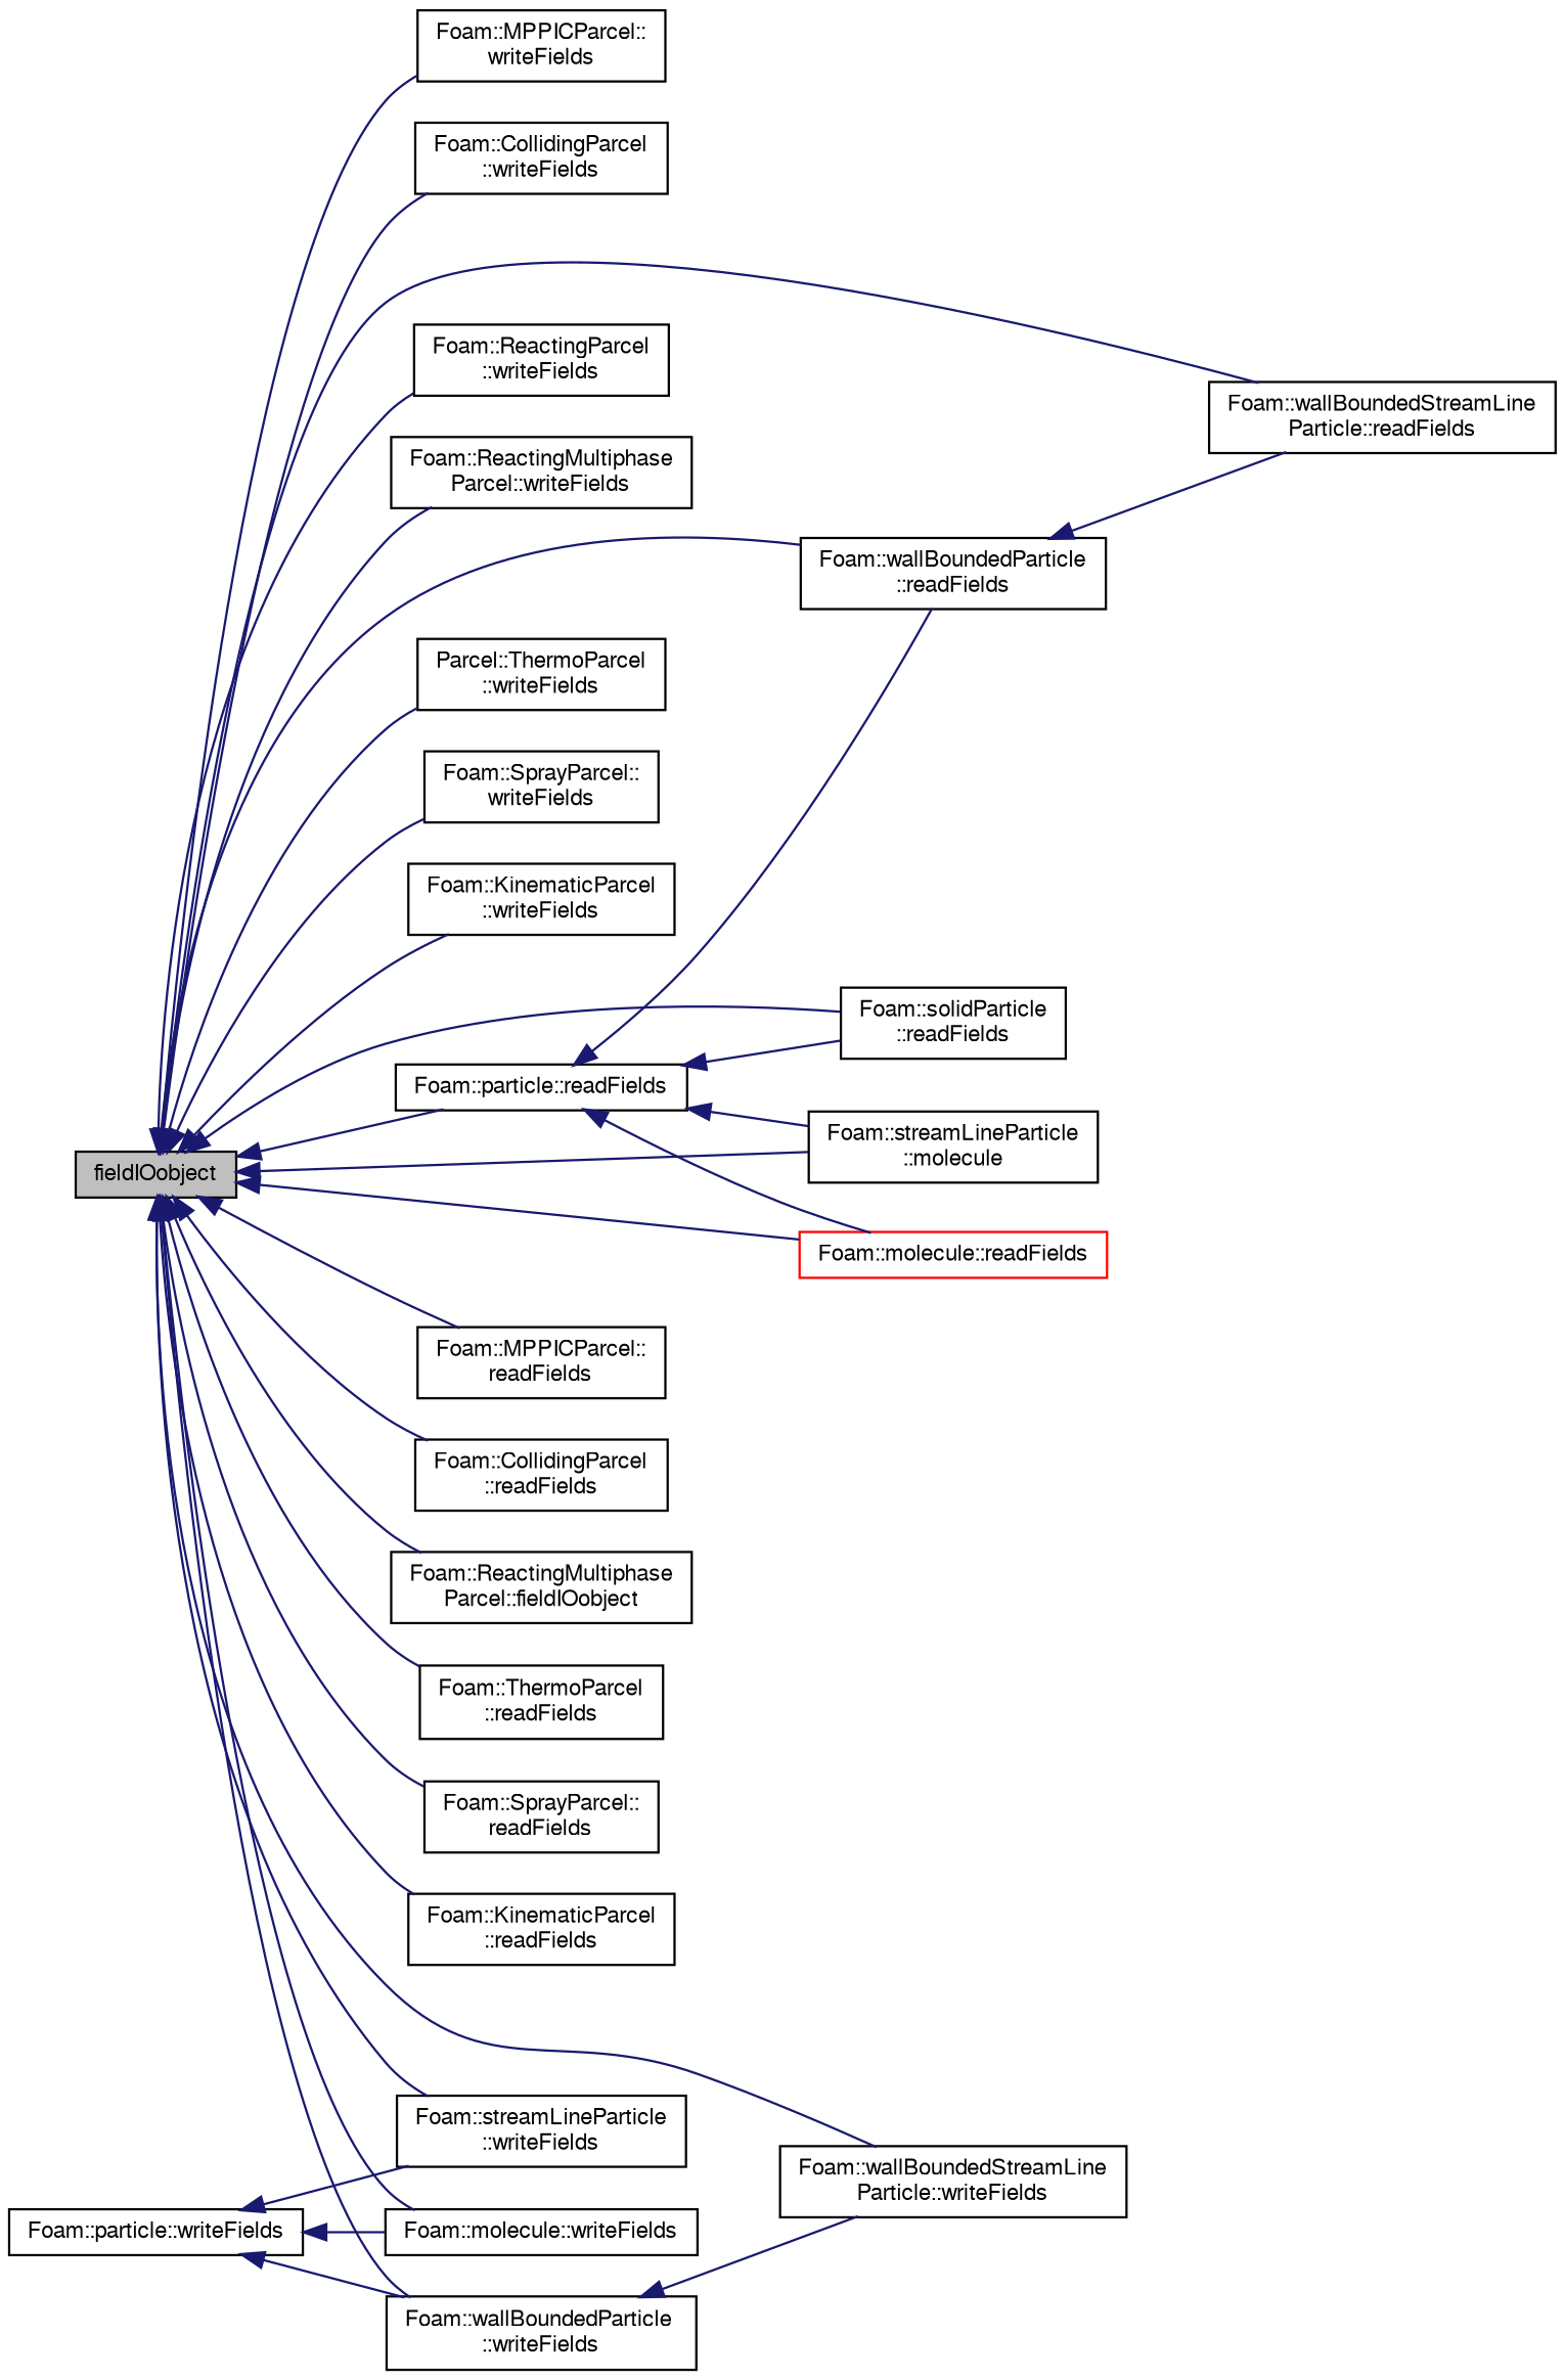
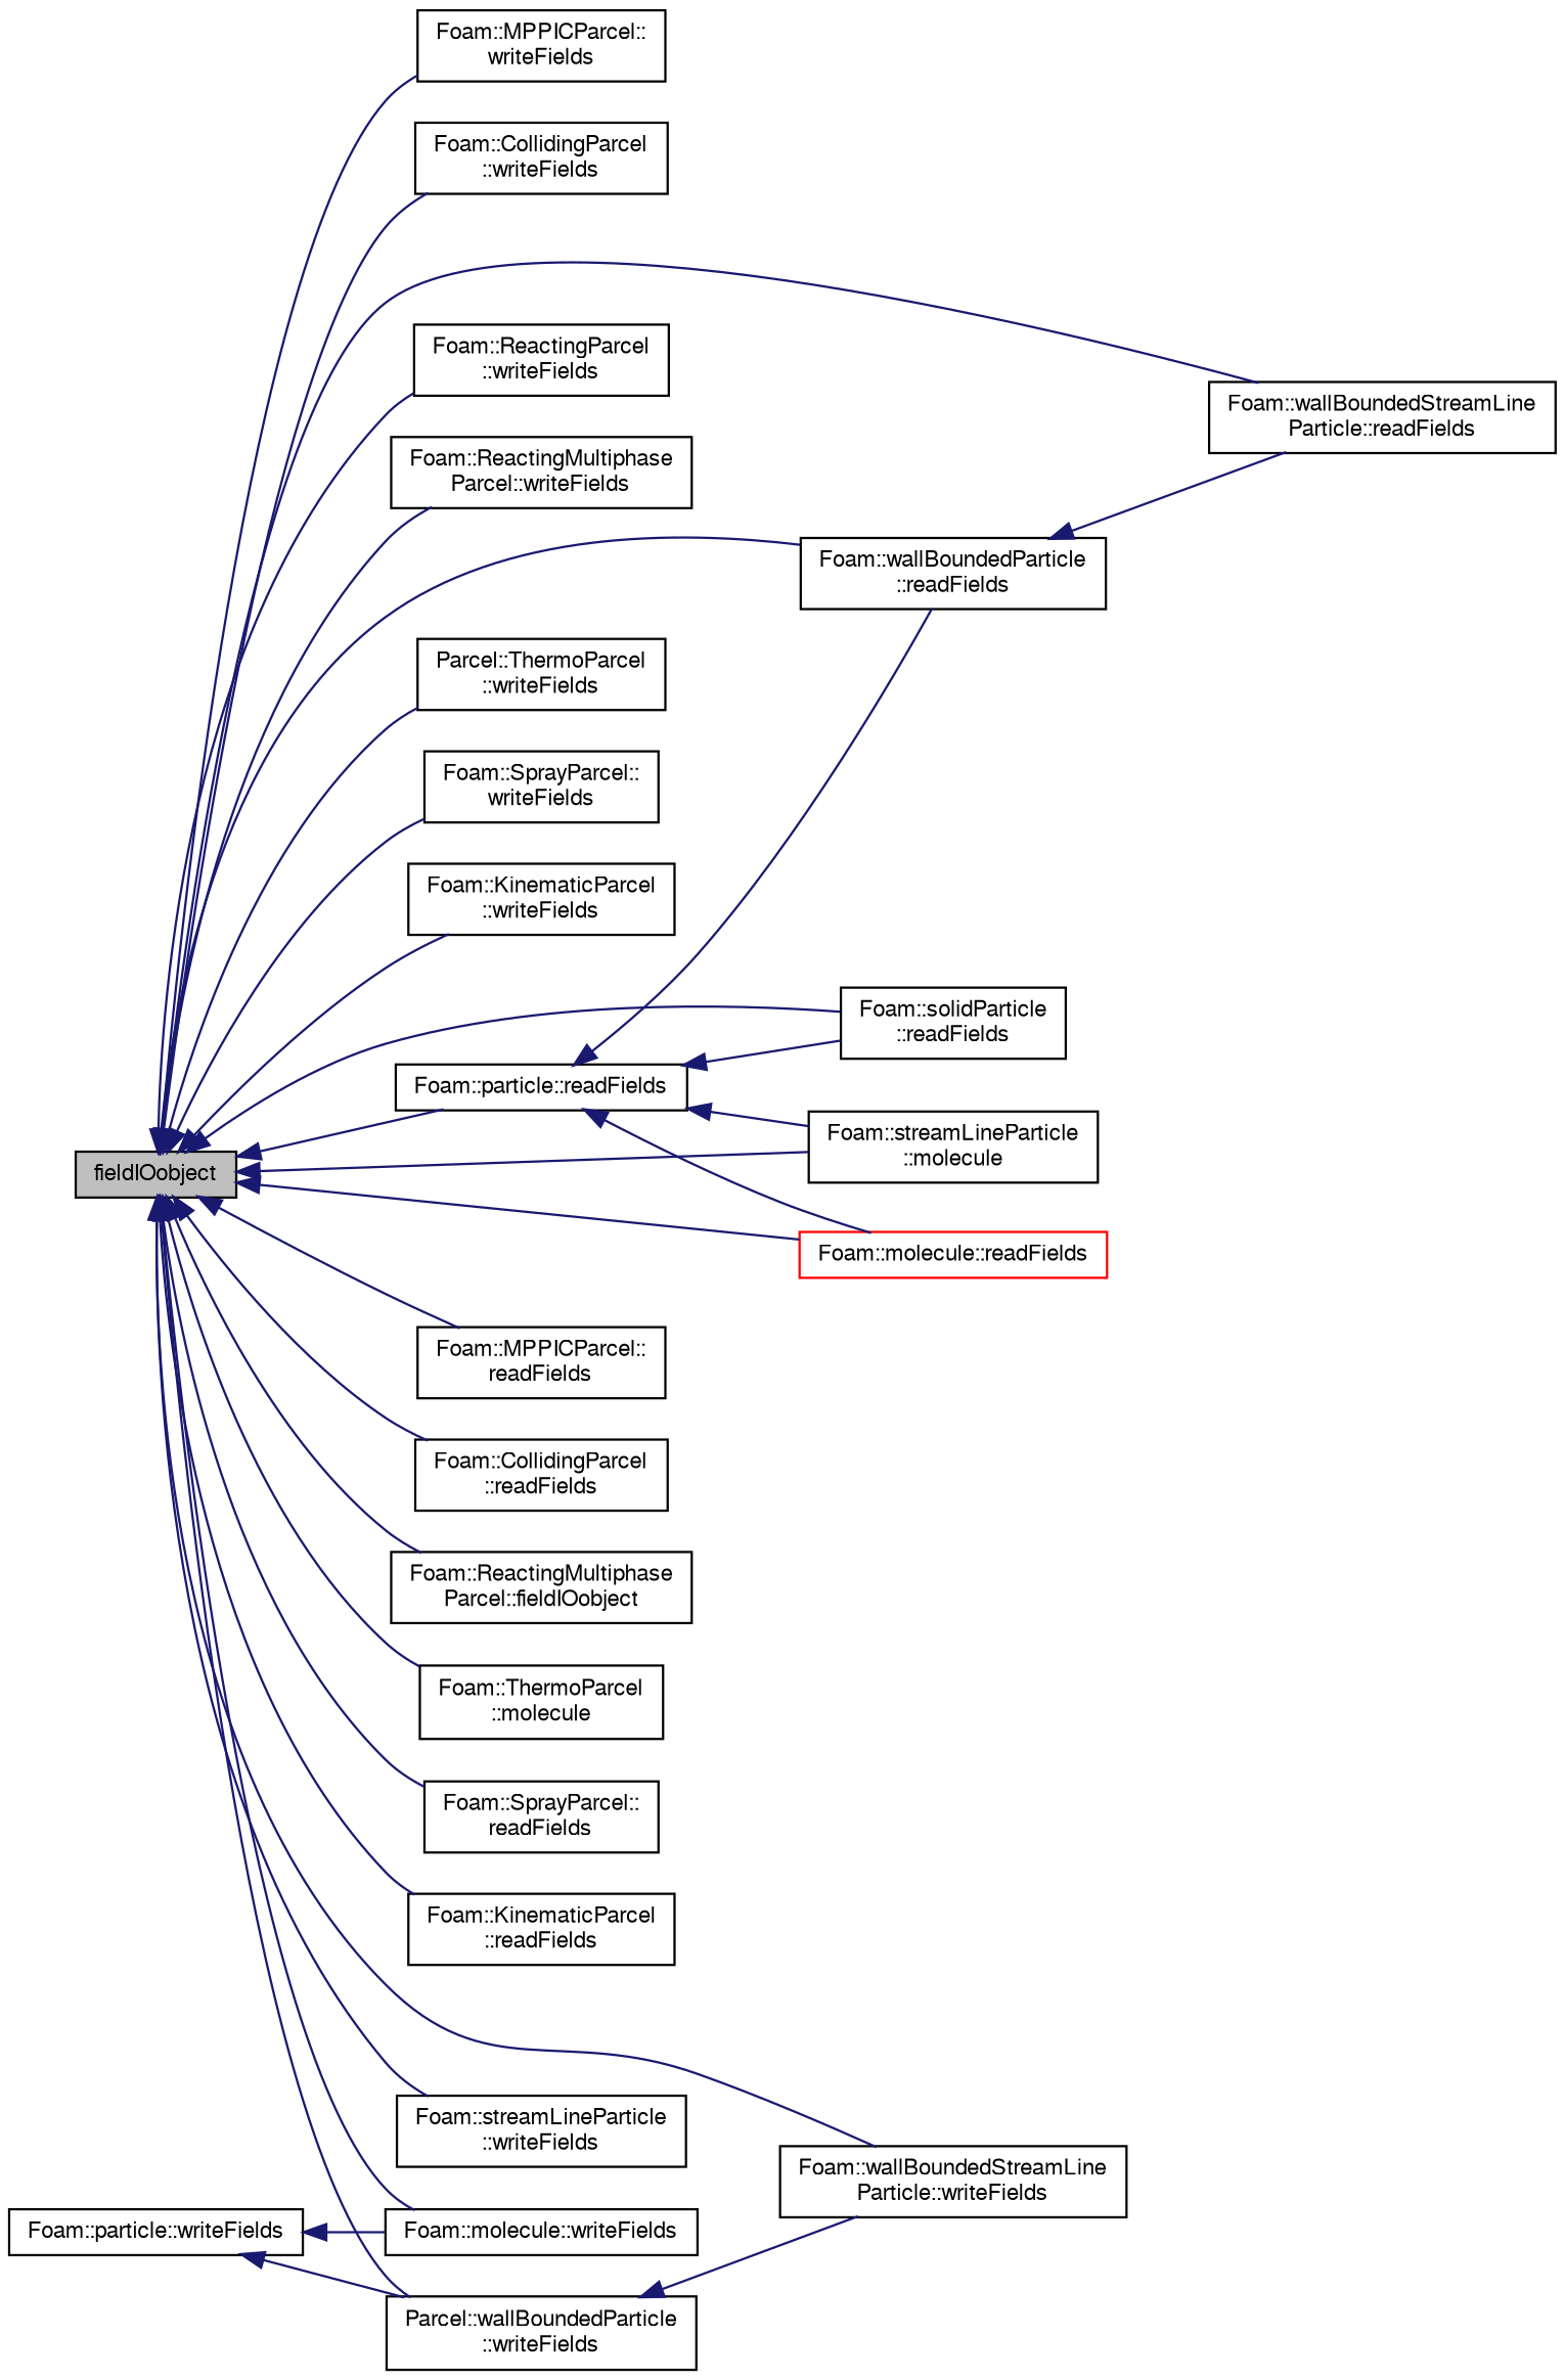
  digraph {
    rankdir=LR
    node [color=black fontname=FreeSans fontsize=10 shape=record]
    edge [color=midnightblue dir=back fontname=FreeSans fontsize=10 labelfontname=FreeSans labelfontsize=10 style=solid]
    n1 [fillcolor=grey75 fontcolor=black height=0.2 label=fieldIOobject style=filled width=0.4]
    n2 [height=0.2 label="Foam::wallBoundedStreamLine\lParticle::readFields" width=0.4]
    n3 [height=0.2 label="Foam::solidParticle\l::readFields" width=0.4]
    n4 [height=0.2 label="Foam::MPPICParcel::\lreadFields" width=0.4]
    n5 [height=0.2 label="Foam::streamLineParticle\l::molecule" width=0.4]
    n6 [height=0.2 label="Foam::CollidingParcel\l::readFields" width=0.4]
    n7 [height=0.2 label="Foam::wallBoundedParticle\l::readFields" width=0.4]
    n8 [color=red height=0.2 label="Foam::molecule::readFields" width=0.4]
    n9 [height=0.2 label="Foam::ReactingMultiphase\lParcel::fieldIOobject" width=0.4]
-   n10 [height=0.2 label="Foam::ThermoParcel\l::readFields" width=0.4]
+   n10 [height=0.2 label="Foam::ThermoParcel\l::molecule" width=0.4]
    n11 [height=0.2 label="Foam::SprayParcel::\lreadFields" width=0.4]
    n12 [height=0.2 label="Foam::particle::readFields" width=0.4]
    n13 [height=0.2 label="Foam::KinematicParcel\l::readFields" width=0.4]
    n14 [height=0.2 label="Foam::wallBoundedStreamLine\lParticle::writeFields" width=0.4]
    n15 [height=0.2 label="Foam::MPPICParcel::\lwriteFields" width=0.4]
    n16 [height=0.2 label="Foam::streamLineParticle\l::writeFields" width=0.4]
    n17 [height=0.2 label="Foam::CollidingParcel\l::writeFields" width=0.4]
-   n18 [height=0.2 label="Foam::wallBoundedParticle\l::writeFields" width=0.4]
+   n18 [height=0.2 label="Parcel::wallBoundedParticle\l::writeFields" width=0.4]
    n19 [height=0.2 label="Foam::molecule::writeFields" width=0.4]
    n20 [height=0.2 label="Foam::ReactingParcel\l::writeFields" width=0.4]
    n21 [height=0.2 label="Foam::ReactingMultiphase\lParcel::writeFields" width=0.4]
    n22 [height=0.2 label="Parcel::ThermoParcel\l::writeFields" width=0.4]
    n23 [height=0.2 label="Foam::SprayParcel::\lwriteFields" width=0.4]
    n24 [height=0.2 label="Foam::KinematicParcel\l::writeFields" width=0.4]
    n25 [height=0.2 label="Foam::particle::writeFields" width=0.4]
    n1 -> n2
    n1 -> n3
    n1 -> n4
    n1 -> n5
    n1 -> n6
    n1 -> n7
    n1 -> n8
    n1 -> n9
    n1 -> n10
    n1 -> n11
    n1 -> n12
    n1 -> n13
    n1 -> n14
    n1 -> n15
    n1 -> n16
    n1 -> n17
    n1 -> n18
    n1 -> n19
    n1 -> n20
    n1 -> n21
    n1 -> n22
    n1 -> n23
    n1 -> n24
    n7 -> n2
    n12 -> n3
    n12 -> n5
    n12 -> n7
    n12 -> n8
    n18 -> n14
-   n25 -> n16
    n25 -> n18
    n25 -> n19
  }
